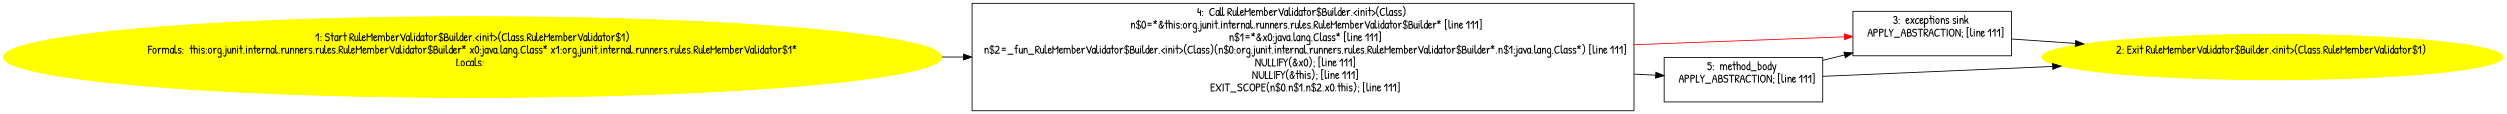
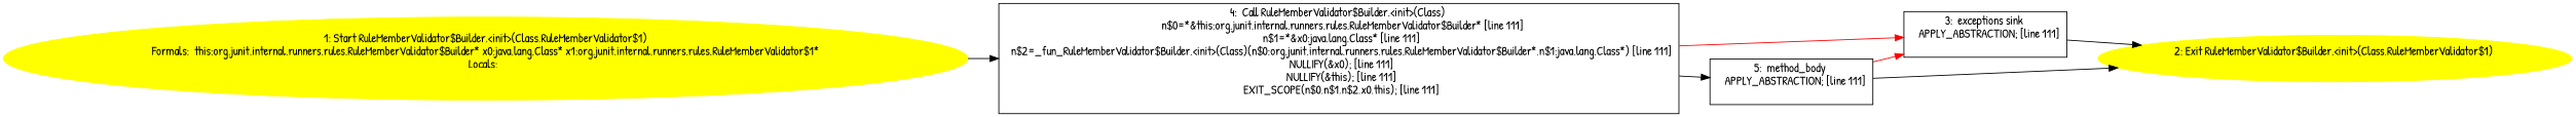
  digraph {
    rankdir=LR
    fontname="Patrick Hand"
    node [fontname="Patrick Hand" shape=box]
    edge [fontname="Patrick Hand"]
    n1 [color=yellow label="1: Start RuleMemberValidator$Builder.<init>(Class,RuleMemberValidator$1)\nFormals:  this:org.junit.internal.runners.rules.RuleMemberValidator$Builder* x0:java.lang.Class* x1:org.junit.internal.runners.rules.RuleMemberValidator$1*\nLocals:  \n  " style=filled shape=""]
    n2 [label="4:  Call RuleMemberValidator$Builder.<init>(Class) \n   n$0=*&this:org.junit.internal.runners.rules.RuleMemberValidator$Builder* [line 111]\n  n$1=*&x0:java.lang.Class* [line 111]\n  n$2=_fun_RuleMemberValidator$Builder.<init>(Class)(n$0:org.junit.internal.runners.rules.RuleMemberValidator$Builder*,n$1:java.lang.Class*) [line 111]\n  NULLIFY(&x0); [line 111]\n  NULLIFY(&this); [line 111]\n  EXIT_SCOPE(n$0,n$1,n$2,x0,this); [line 111]\n "]
    n3 [label="3:  exceptions sink \n   APPLY_ABSTRACTION; [line 111]\n "]
    n4 [label="5:  method_body \n   APPLY_ABSTRACTION; [line 111]\n "]
    n5 [color=yellow label="2: Exit RuleMemberValidator$Builder.<init>(Class,RuleMemberValidator$1) \n  " style=filled shape=""]
    n1 -> n2
    n2 -> n3 [color=red]
    n2 -> n4
    n3 -> n5
-   n4 -> n3 [color=black]
+   n4 -> n3 [color=red]
    n4 -> n5
  }
